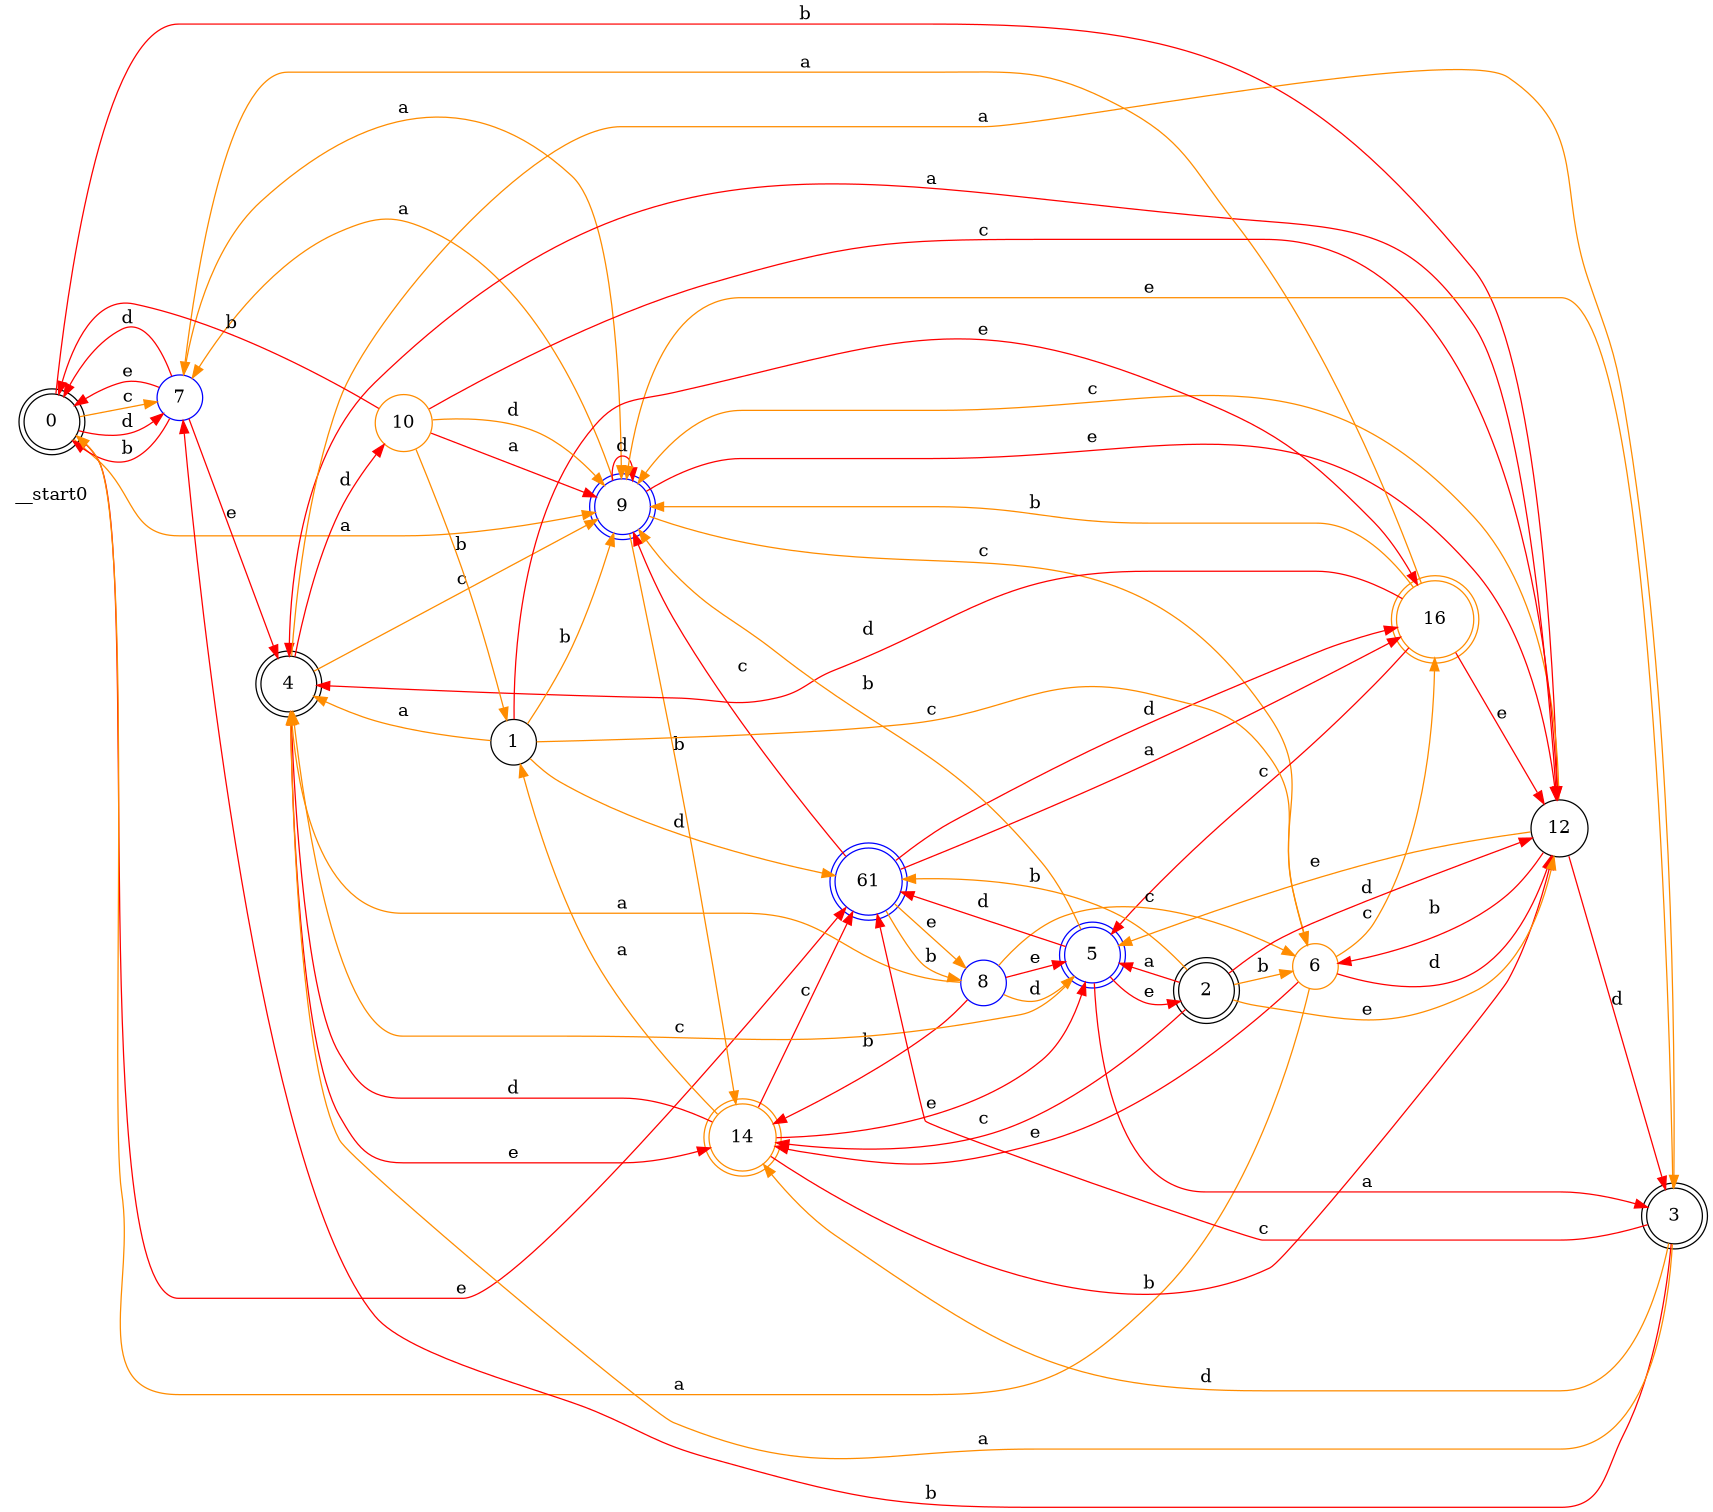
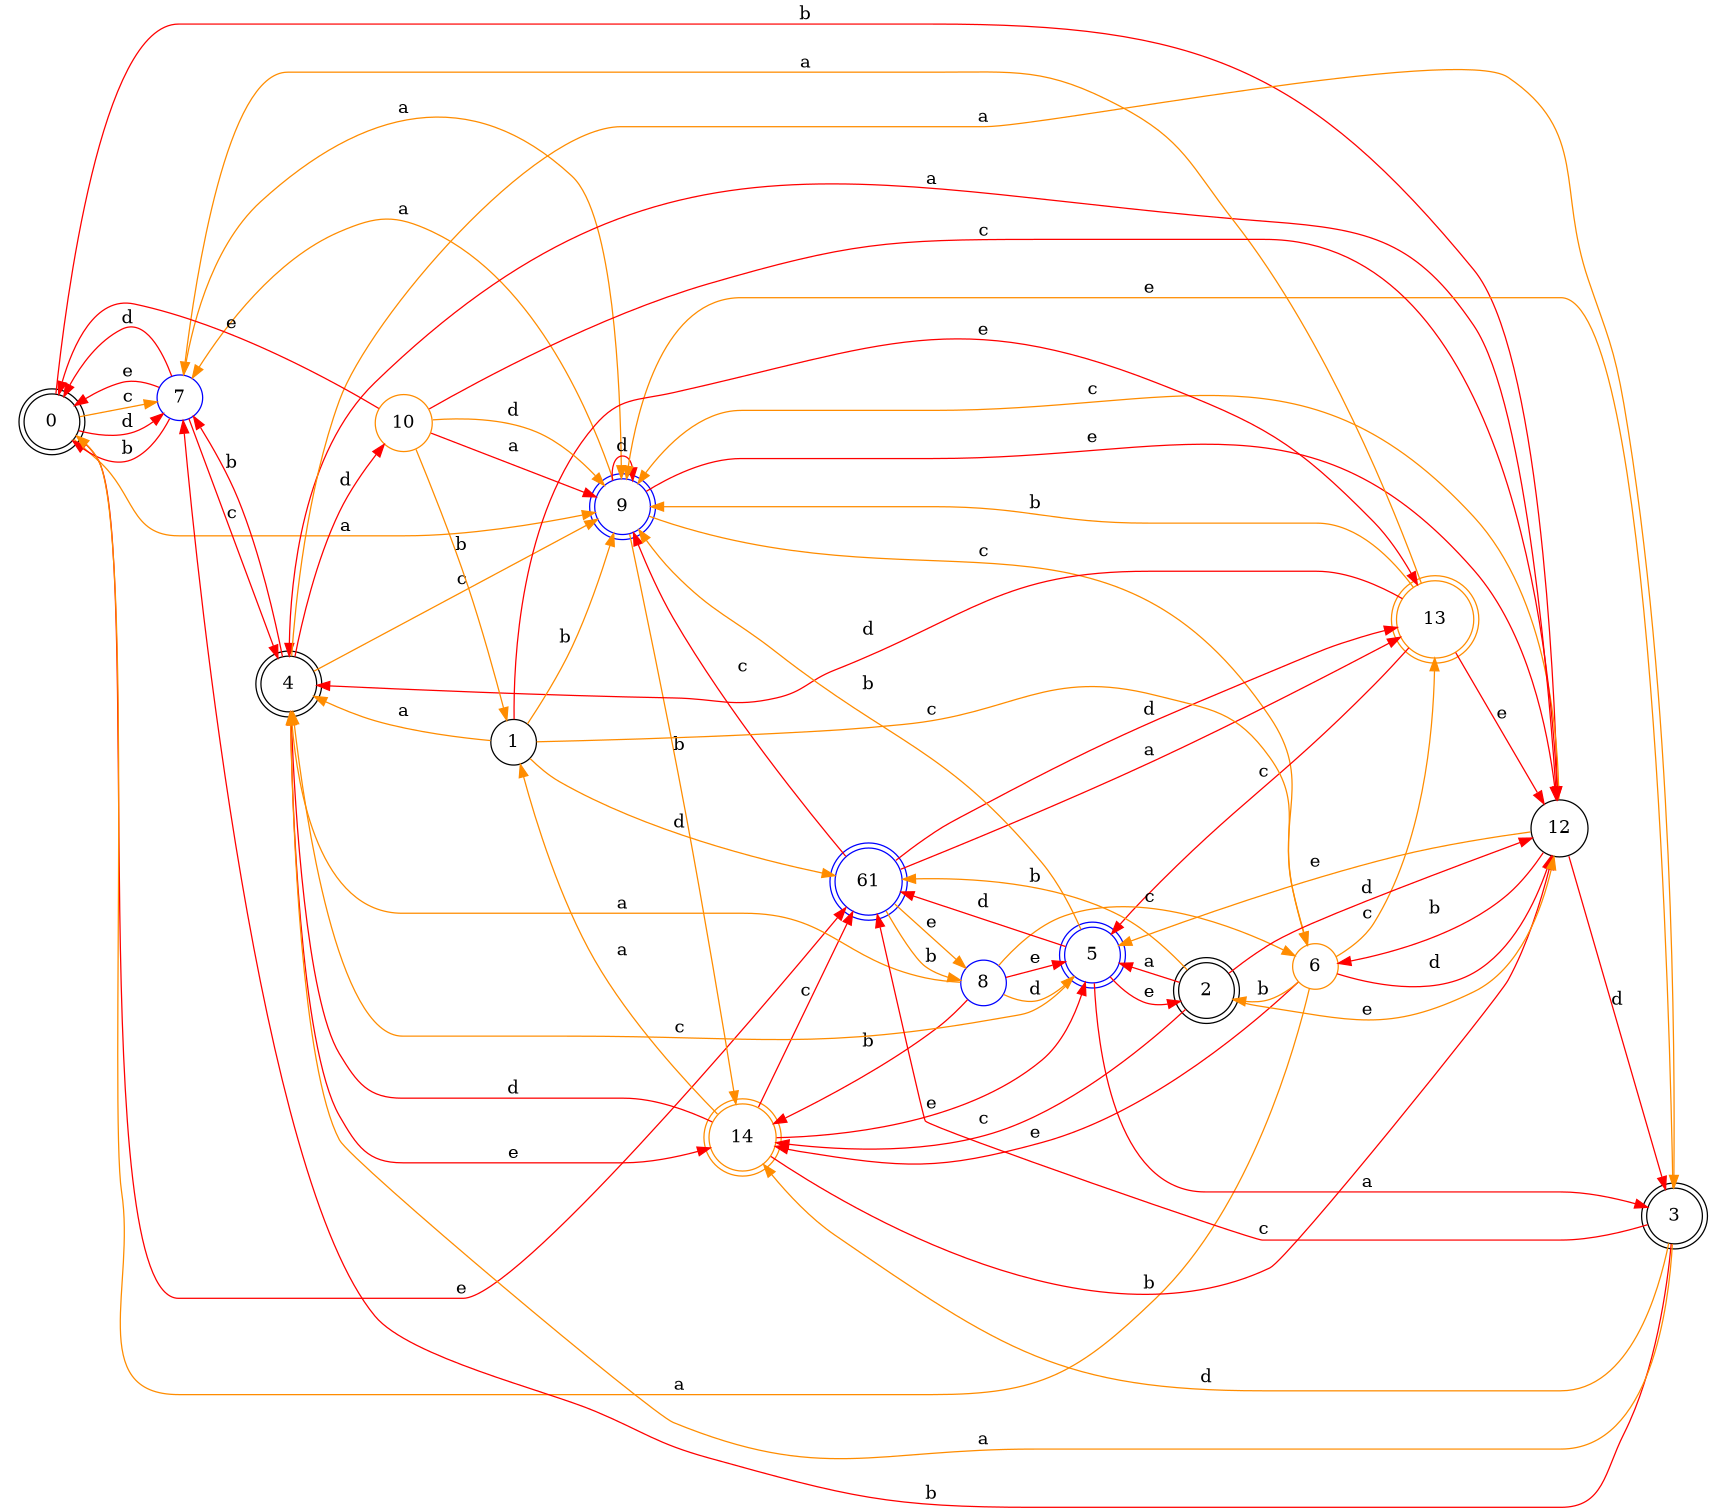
  digraph {
    rankdir=LR
    node [color=black shape=doublecircle fillcolor=white style="rounded,filled"]
    edge [color=red]
-   __start0 [color=darkorange shape=none fillcolor="" style=""]
    n2 [label=0]
    n3 [color=blue label=7 shape=circle style=filled]
    n4 [color=blue label=9]
    n5 [color=blue label=61]
    n6 [label=12 shape=circle style=filled]
    n7 [label=4]
    n8 [color=darkorange label=6 shape=circle style=filled]
    n9 [color=darkorange label=14]
-   n10 [color=darkorange label=16]
+   n10 [color=darkorange label=13]
    n11 [color=blue label=8 shape=circle style=filled]
    n12 [color=blue label=5]
    n13 [label=3]
    n14 [label=1 shape=circle style=filled]
    n15 [color=darkorange label=10 shape=circle style=filled]
    n16 [label=2]
    n2 -> n3 [color=darkorange label=c]
    n2 -> n3 [label=d]
    n2 -> n4 [color=darkorange label=a]
    n2 -> n5 [label=e]
    n2 -> n6 [label=b]
    n3 -> n2 [label=b]
    n3 -> n2 [label=d]
    n3 -> n2 [label=e]
    n3 -> n4 [color=darkorange label=a]
-   n3 -> n7 [label=e]
+   n3 -> n7 [label=c]
    n4 -> n3 [color=darkorange label=a]
    n4 -> n4 [label=d]
    n4 -> n6 [label=e]
    n4 -> n8 [color=darkorange label=c]
    n4 -> n9 [color=darkorange label=b]
    n5 -> n4 [label=c]
    n5 -> n10 [label=a]
    n5 -> n10 [label=d]
    n5 -> n11 [color=darkorange label=b]
    n5 -> n11 [color=darkorange label=e]
    n6 -> n4 [color=darkorange label=c]
    n6 -> n7 [label=a]
    n6 -> n8 [label=b]
    n6 -> n12 [color=darkorange label=e]
    n6 -> n13 [label=d]
+   n7 -> n3 [label=b]
    n7 -> n4 [color=darkorange label=c]
    n7 -> n9 [label=e]
    n7 -> n13 [color=darkorange label=a]
    n7 -> n15 [label=d]
    n8 -> n2 [color=darkorange label=a]
    n8 -> n6 [label=d]
    n8 -> n9 [label=e]
    n8 -> n10 [color=darkorange label=c]
-   n16 -> n8 [color=darkorange label=b]
+   n8 -> n16 [color=darkorange label=b]
    n9 -> n5 [label=c]
    n9 -> n6 [label=b]
    n9 -> n7 [label=d]
    n9 -> n12 [label=e]
    n9 -> n14 [color=darkorange label=a]
    n10 -> n3 [color=darkorange label=a]
    n10 -> n4 [color=darkorange label=b]
    n10 -> n6 [label=e]
    n10 -> n7 [label=d]
    n10 -> n12 [label=c]
    n11 -> n7 [color=darkorange label=a]
    n11 -> n8 [color=darkorange label=c]
    n11 -> n9 [label=b]
    n11 -> n12 [color=darkorange label=d]
    n11 -> n12 [label=e]
    n12 -> n4 [color=darkorange label=b]
    n12 -> n5 [label=d]
    n12 -> n7 [color=darkorange label=c]
    n12 -> n13 [label=a]
    n12 -> n16 [label=e]
    n13 -> n3 [label=b]
    n13 -> n4 [color=darkorange label=e]
    n13 -> n5 [label=c]
    n13 -> n7 [color=darkorange label=a]
    n13 -> n9 [color=darkorange label=d]
    n14 -> n4 [color=darkorange label=b]
    n14 -> n5 [color=darkorange label=d]
    n14 -> n7 [color=darkorange label=a]
    n14 -> n8 [color=darkorange label=c]
    n14 -> n10 [label=e]
-   n15 -> n2 [label=b]
+   n15 -> n2 [label=e]
    n15 -> n4 [label=a]
    n15 -> n4 [color=darkorange label=d]
    n15 -> n6 [label=c]
    n15 -> n14 [color=darkorange label=b]
    n16 -> n5 [color=darkorange label=b]
    n16 -> n6 [label=d]
    n16 -> n6 [color=darkorange label=e]
    n16 -> n9 [label=c]
    n16 -> n12 [label=a]
  }
